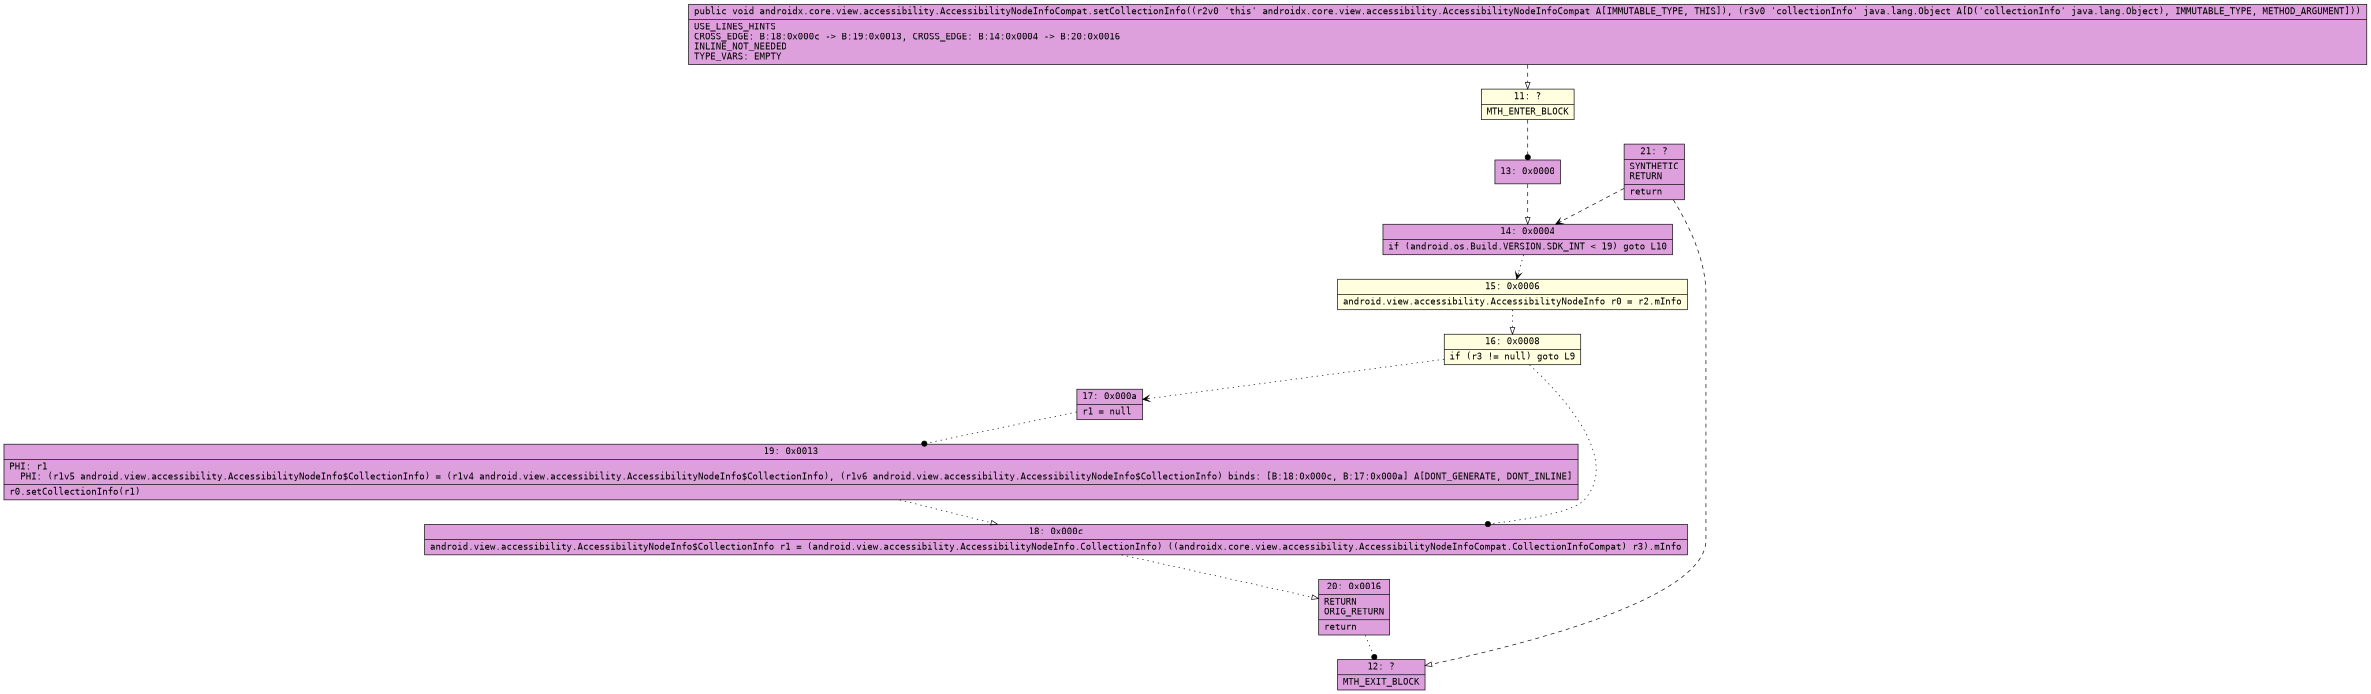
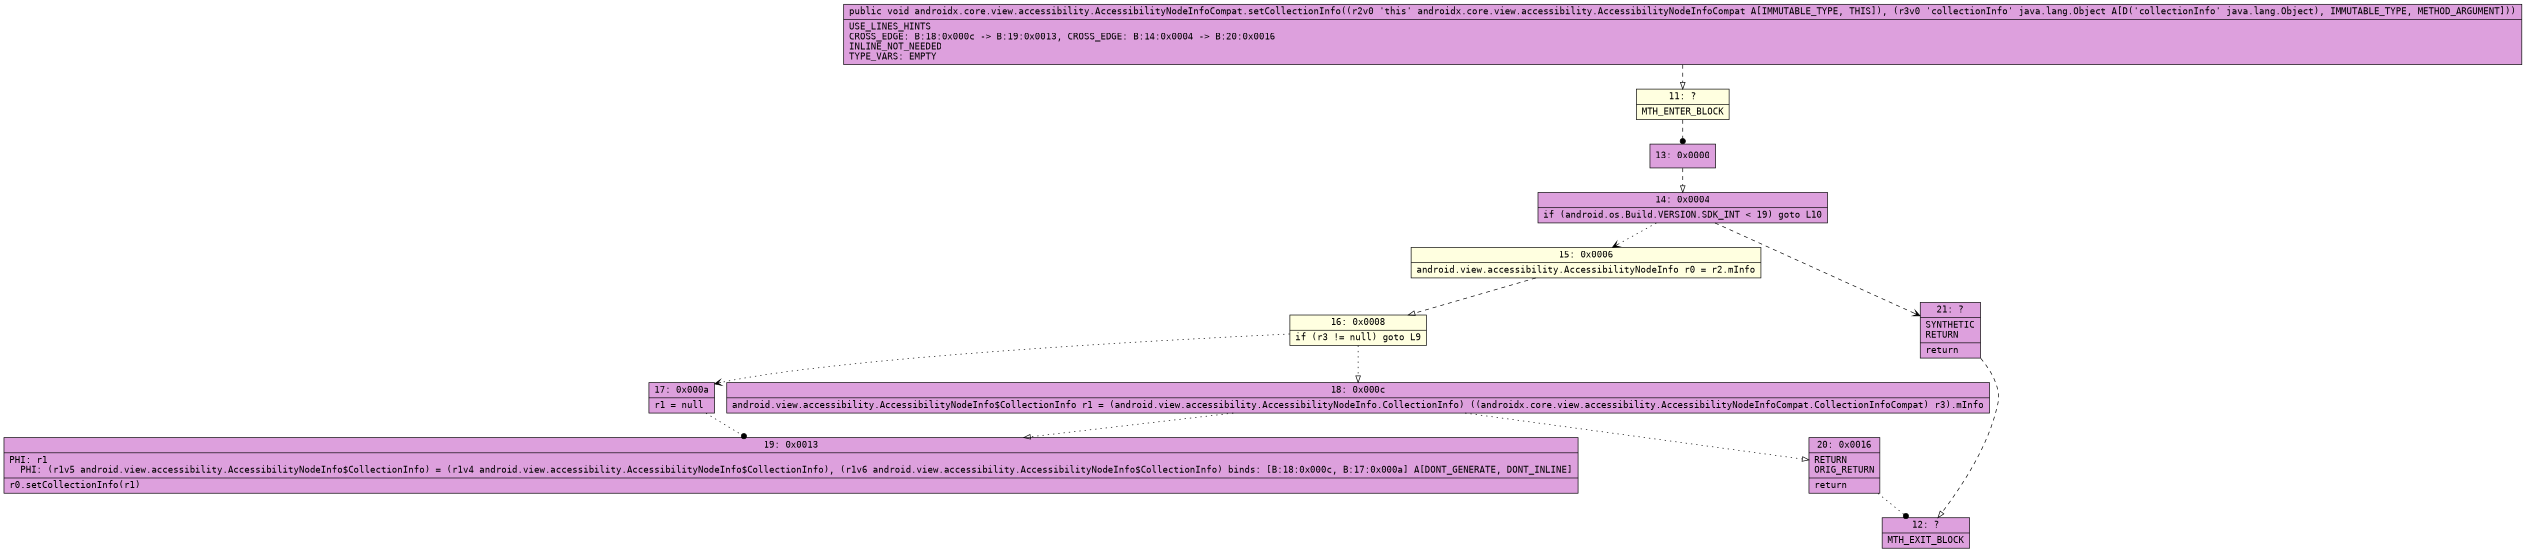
  digraph {
    fontname="DejaVu Sans Mono"
    node [fillcolor=plum fontname="DejaVu Sans Mono" shape=record style=filled]
    edge [arrowhead=onormal fontname="DejaVu Sans Mono" style=dotted]
    n1 [fillcolor=lightyellow label="{11\:\ ?|MTH_ENTER_BLOCK\l}"]
    n2 [label="{13\:\ 0x0000}"]
    n3 [label="{14\:\ 0x0004|if (android.os.Build.VERSION.SDK_INT \< 19) goto L10\l}"]
    n4 [fillcolor=lightyellow label="{15\:\ 0x0006|android.view.accessibility.AccessibilityNodeInfo r0 = r2.mInfo\l}"]
    n5 [label="{21\:\ ?|SYNTHETIC\lRETURN\l|return\l}"]
    n6 [fillcolor=lightyellow label="{16\:\ 0x0008|if (r3 != null) goto L9\l}"]
    n7 [label="{12\:\ ?|MTH_EXIT_BLOCK\l}"]
    n8 [label="{17\:\ 0x000a|r1 = null\l}"]
    n9 [label="{18\:\ 0x000c|android.view.accessibility.AccessibilityNodeInfo$CollectionInfo r1 = (android.view.accessibility.AccessibilityNodeInfo.CollectionInfo) ((androidx.core.view.accessibility.AccessibilityNodeInfoCompat.CollectionInfoCompat) r3).mInfo\l}"]
    n10 [label="{19\:\ 0x0013|PHI: r1 \l  PHI: (r1v5 android.view.accessibility.AccessibilityNodeInfo$CollectionInfo) = (r1v4 android.view.accessibility.AccessibilityNodeInfo$CollectionInfo), (r1v6 android.view.accessibility.AccessibilityNodeInfo$CollectionInfo) binds: [B:18:0x000c, B:17:0x000a] A[DONT_GENERATE, DONT_INLINE]\l|r0.setCollectionInfo(r1)\l}"]
    n11 [label="{20\:\ 0x0016|RETURN\lORIG_RETURN\l|return\l}"]
    n12 [label="{public void androidx.core.view.accessibility.AccessibilityNodeInfoCompat.setCollectionInfo((r2v0 'this' androidx.core.view.accessibility.AccessibilityNodeInfoCompat A[IMMUTABLE_TYPE, THIS]), (r3v0 'collectionInfo' java.lang.Object A[D('collectionInfo' java.lang.Object), IMMUTABLE_TYPE, METHOD_ARGUMENT]))  | USE_LINES_HINTS\lCROSS_EDGE: B:18:0x000c \-\> B:19:0x0013, CROSS_EDGE: B:14:0x0004 \-\> B:20:0x0016\lINLINE_NOT_NEEDED\lTYPE_VARS: EMPTY\l}"]
    n1 -> n2 [arrowhead=dot style=dashed]
    n2 -> n3 [style=dashed]
    n3 -> n4 [arrowhead=vee]
-   n5 -> n3 [arrowhead=vee style=dashed]
-   n4 -> n6
+   n3 -> n5 [arrowhead=vee style=dashed]
+   n4 -> n6 [style=dashed]
    n5 -> n7 [style=dashed]
    n6 -> n8 [arrowhead=vee]
-   n6 -> n9 [arrowhead=dot]
+   n6 -> n9
    n8 -> n10 [arrowhead=dot]
-   n10 -> n9
+   n9 -> n10
    n9 -> n11
    n11 -> n7 [arrowhead=dot]
    n12 -> n1 [style=dashed]
  }
